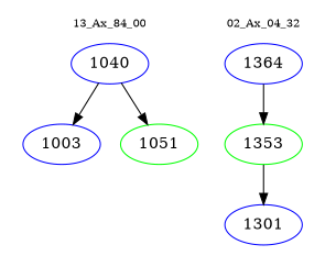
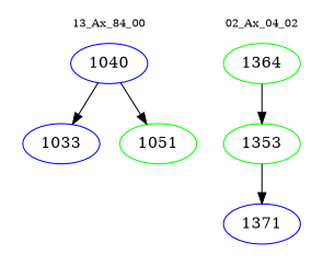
  digraph {
    node [color=blue]
    edge [color=black]
    n1 [label=1040]
-   n2 [label=1003]
+   n2 [label=1033]
    n3 [color=green label=1051]
-   n4 [label=1364]
+   n4 [color=green label=1364]
    n5 [color=green label=1353]
-   n6 [label=1301]
+   n6 [label=1371]
    subgraph cluster_1 {
      color=white
      fontsize=10
      label="13_Ax_84_00"
      n1
      n2
      n3
    }
    subgraph cluster_2 {
      color=white
      fontsize=10
-     label="02_Ax_04_32"
+     label="02_Ax_04_02"
      n4
      n5
      n6
    }
    n1 -> n2
    n1 -> n3
    n4 -> n5
    n5 -> n6
  }
